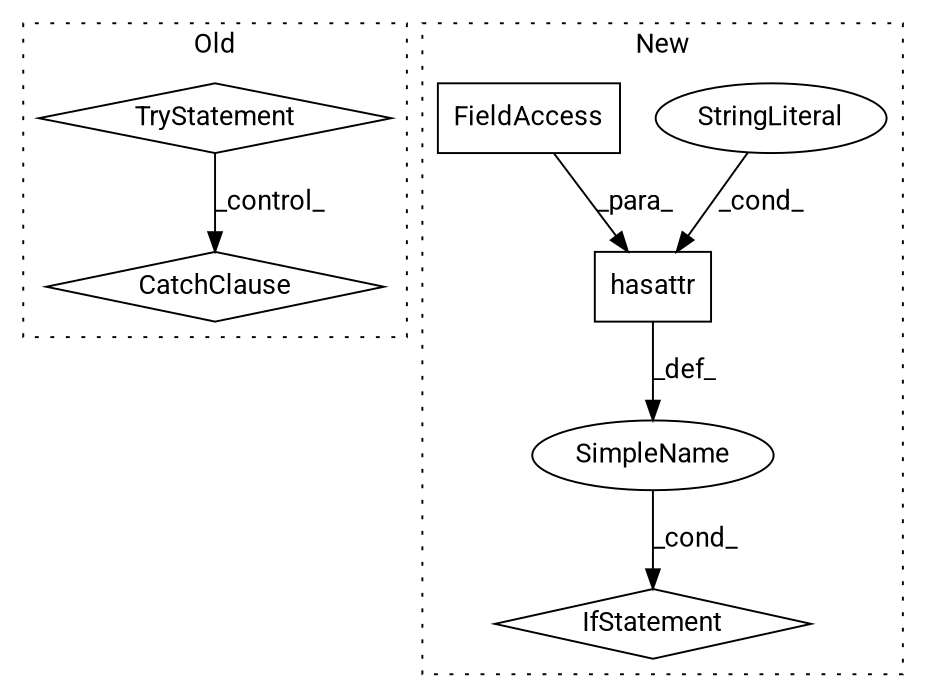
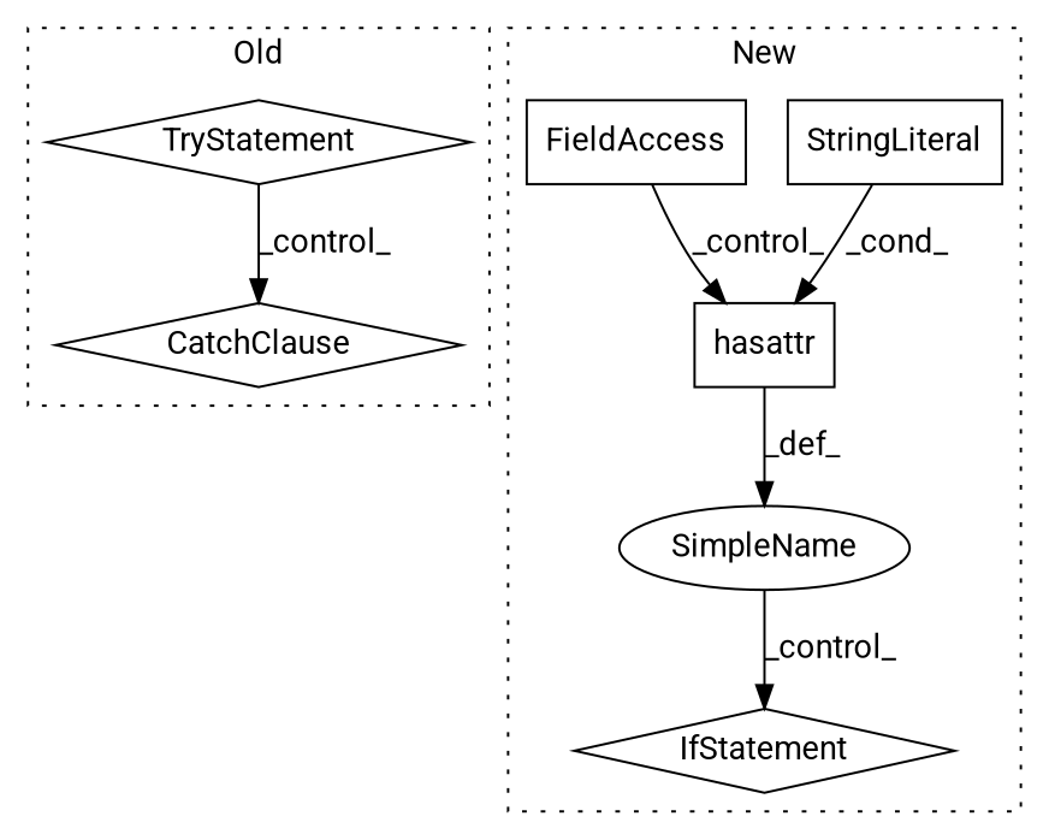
  digraph {
    fontname=Roboto
    node [fontname=Roboto shape=diamond]
    edge [fontname=Roboto]
    n1 [a=12 l="11,2" label=CatchClause s="1267,1301"]
    n2 [a=54 l=4 label=TryStatement s=1193]
    n3 [a=32 l="8,1" label=hasattr s="1783,1831" shape=box]
-   n4 [a=45 l=21 label=StringLiteral s=1810 shape=ellipse]
+   n4 [a=45 l=21 label=StringLiteral s=1810 shape=box]
    n5 [a=25 l="4,2" label=IfStatement s="1779,1832"]
    n6 [a=22 l=18 label=FieldAccess s=1791 shape=box]
    n7 [a=42 label=SimpleName shape=ellipse]
    subgraph cluster_1 {
      label=Old
      style=dotted
      n1
      n2
    }
    subgraph cluster_2 {
      label=New
      style=dotted
      n3
      n4
      n5
      n6
      n7
    }
    n2 -> n1 [label=_control_]
    n3 -> n7 [label=_def_]
    n4 -> n3 [label=_cond_]
-   n6 -> n3 [label=_para_]
-   n7 -> n5 [label=_cond_]
+   n6 -> n3 [label=_control_]
+   n7 -> n5 [label=_control_]
  }
